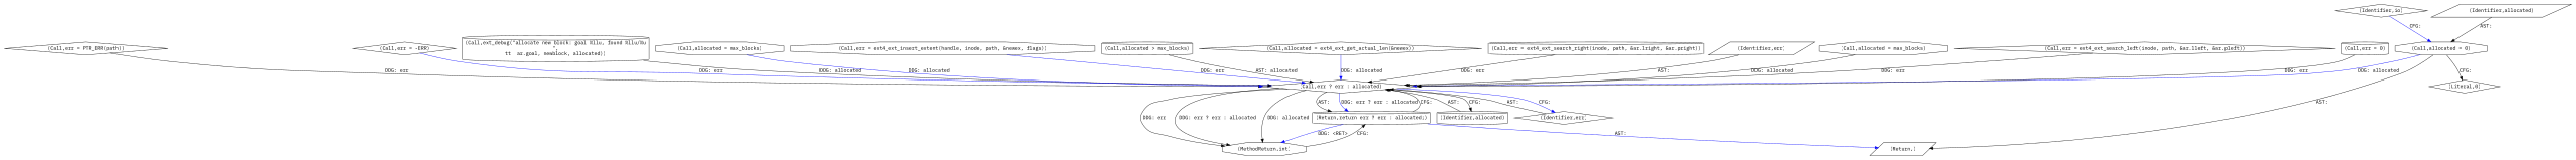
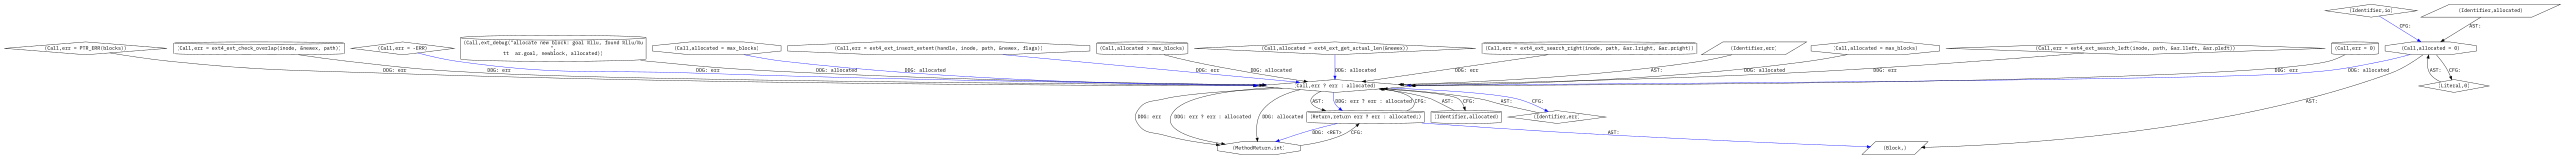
  digraph {
    fontname="IBM Plex Mono"
    node [fontname="IBM Plex Mono" shape=diamond]
    edge [color=black fontname="IBM Plex Mono"]
    n1 [label="(Call,allocated = 0)" shape=octagon]
    n2 [label="(Call,err ? err : allocated)"]
-   n3 [label="(Return,)" shape=parallelogram]
+   n3 [label="(Block,)" shape=parallelogram]
    n4 [label="(Literal,0)"]
    n5 [label="(Return,return err ? err : allocated;)" shape=cylinder]
    n6 [label="(MethodReturn,int)" shape=octagon]
    n7 [label="(Identifier,allocated)" shape=cylinder]
    n8 [label="(Identifier,err)"]
    n9 [label="(Call,allocated = max_blocks)" shape=octagon]
    n10 [label="(Call,err = ext4_ext_search_left(inode, path, &ar.lleft, &ar.pleft))"]
    n11 [label="(Call,err = 0)" shape=cylinder]
-   n12 [label="(Call,err = PTR_ERR(path))"]
+   n12 [label="(Call,err = PTR_ERR(blocks))"]
+   n13 [label="(Call,err = ext4_ext_check_overlap(inode, &newex, path))" shape=cylinder]
    n14 [label="(Call,err = -ERR)"]
    n15 [label="(Call,ext_debug(\"allocate new block: goal %llu, found %llu/%u\n\",\n\t\t  ar.goal, newblock, allocated))" shape=cylinder]
    n16 [label="(Call,allocated = max_blocks)" shape=octagon]
    n17 [label="(Call,err = ext4_ext_insert_extent(handle, inode, path, &newex, flags))" shape=octagon]
    n18 [label="(Call,allocated > max_blocks)" shape=cylinder]
    n19 [label="(Identifier,io)"]
    n20 [label="(Call,allocated = ext4_ext_get_actual_len(&newex))"]
    n21 [label="(Call,err = ext4_ext_search_right(inode, path, &ar.lright, &ar.pright))" shape=cylinder]
    n22 [label="(Identifier,allocated)" shape=parallelogram]
    n23 [label="(Identifier,err)" shape=parallelogram]
    n1 -> n2 [color=blue label="DDG: allocated"]
    n1 -> n3 [label="AST: "]
    n1 -> n4 [label="CFG: "]
    n2 -> n5 [label="AST: "]
    n2 -> n5 [color=blue label="DDG: err ? err : allocated"]
    n2 -> n6 [label="DDG: err"]
    n2 -> n6 [label="DDG: err ? err : allocated"]
    n2 -> n6 [label="DDG: allocated"]
    n2 -> n7 [label="CFG: "]
    n2 -> n8 [color=blue label="CFG: "]
+   n4 -> n1 [label="AST: "]
    n5 -> n2 [label="CFG: "]
    n5 -> n3 [color=blue label="AST: "]
    n5 -> n6 [color=blue label="DDG: <RET>"]
    n6 -> n5 [label="CFG: "]
    n7 -> n2 [label="AST: "]
    n8 -> n2 [label="AST: "]
    n9 -> n2 [label="DDG: allocated"]
    n10 -> n2 [label="DDG: err"]
    n11 -> n2 [label="DDG: err"]
    n12 -> n2 [label="DDG: err"]
+   n13 -> n2 [label="DDG: err"]
    n14 -> n2 [color=blue label="DDG: err"]
    n15 -> n2 [label="DDG: allocated"]
    n16 -> n2 [color=blue label="DDG: allocated"]
    n17 -> n2 [color=blue label="DDG: err"]
-   n18 -> n2 [label="AST: allocated"]
+   n18 -> n2 [label="DDG: allocated"]
    n19 -> n1 [color=blue label="CFG: "]
    n20 -> n2 [color=blue label="DDG: allocated"]
    n21 -> n2 [label="DDG: err"]
    n22 -> n1 [label="AST: "]
    n23 -> n2 [label="AST: "]
  }
